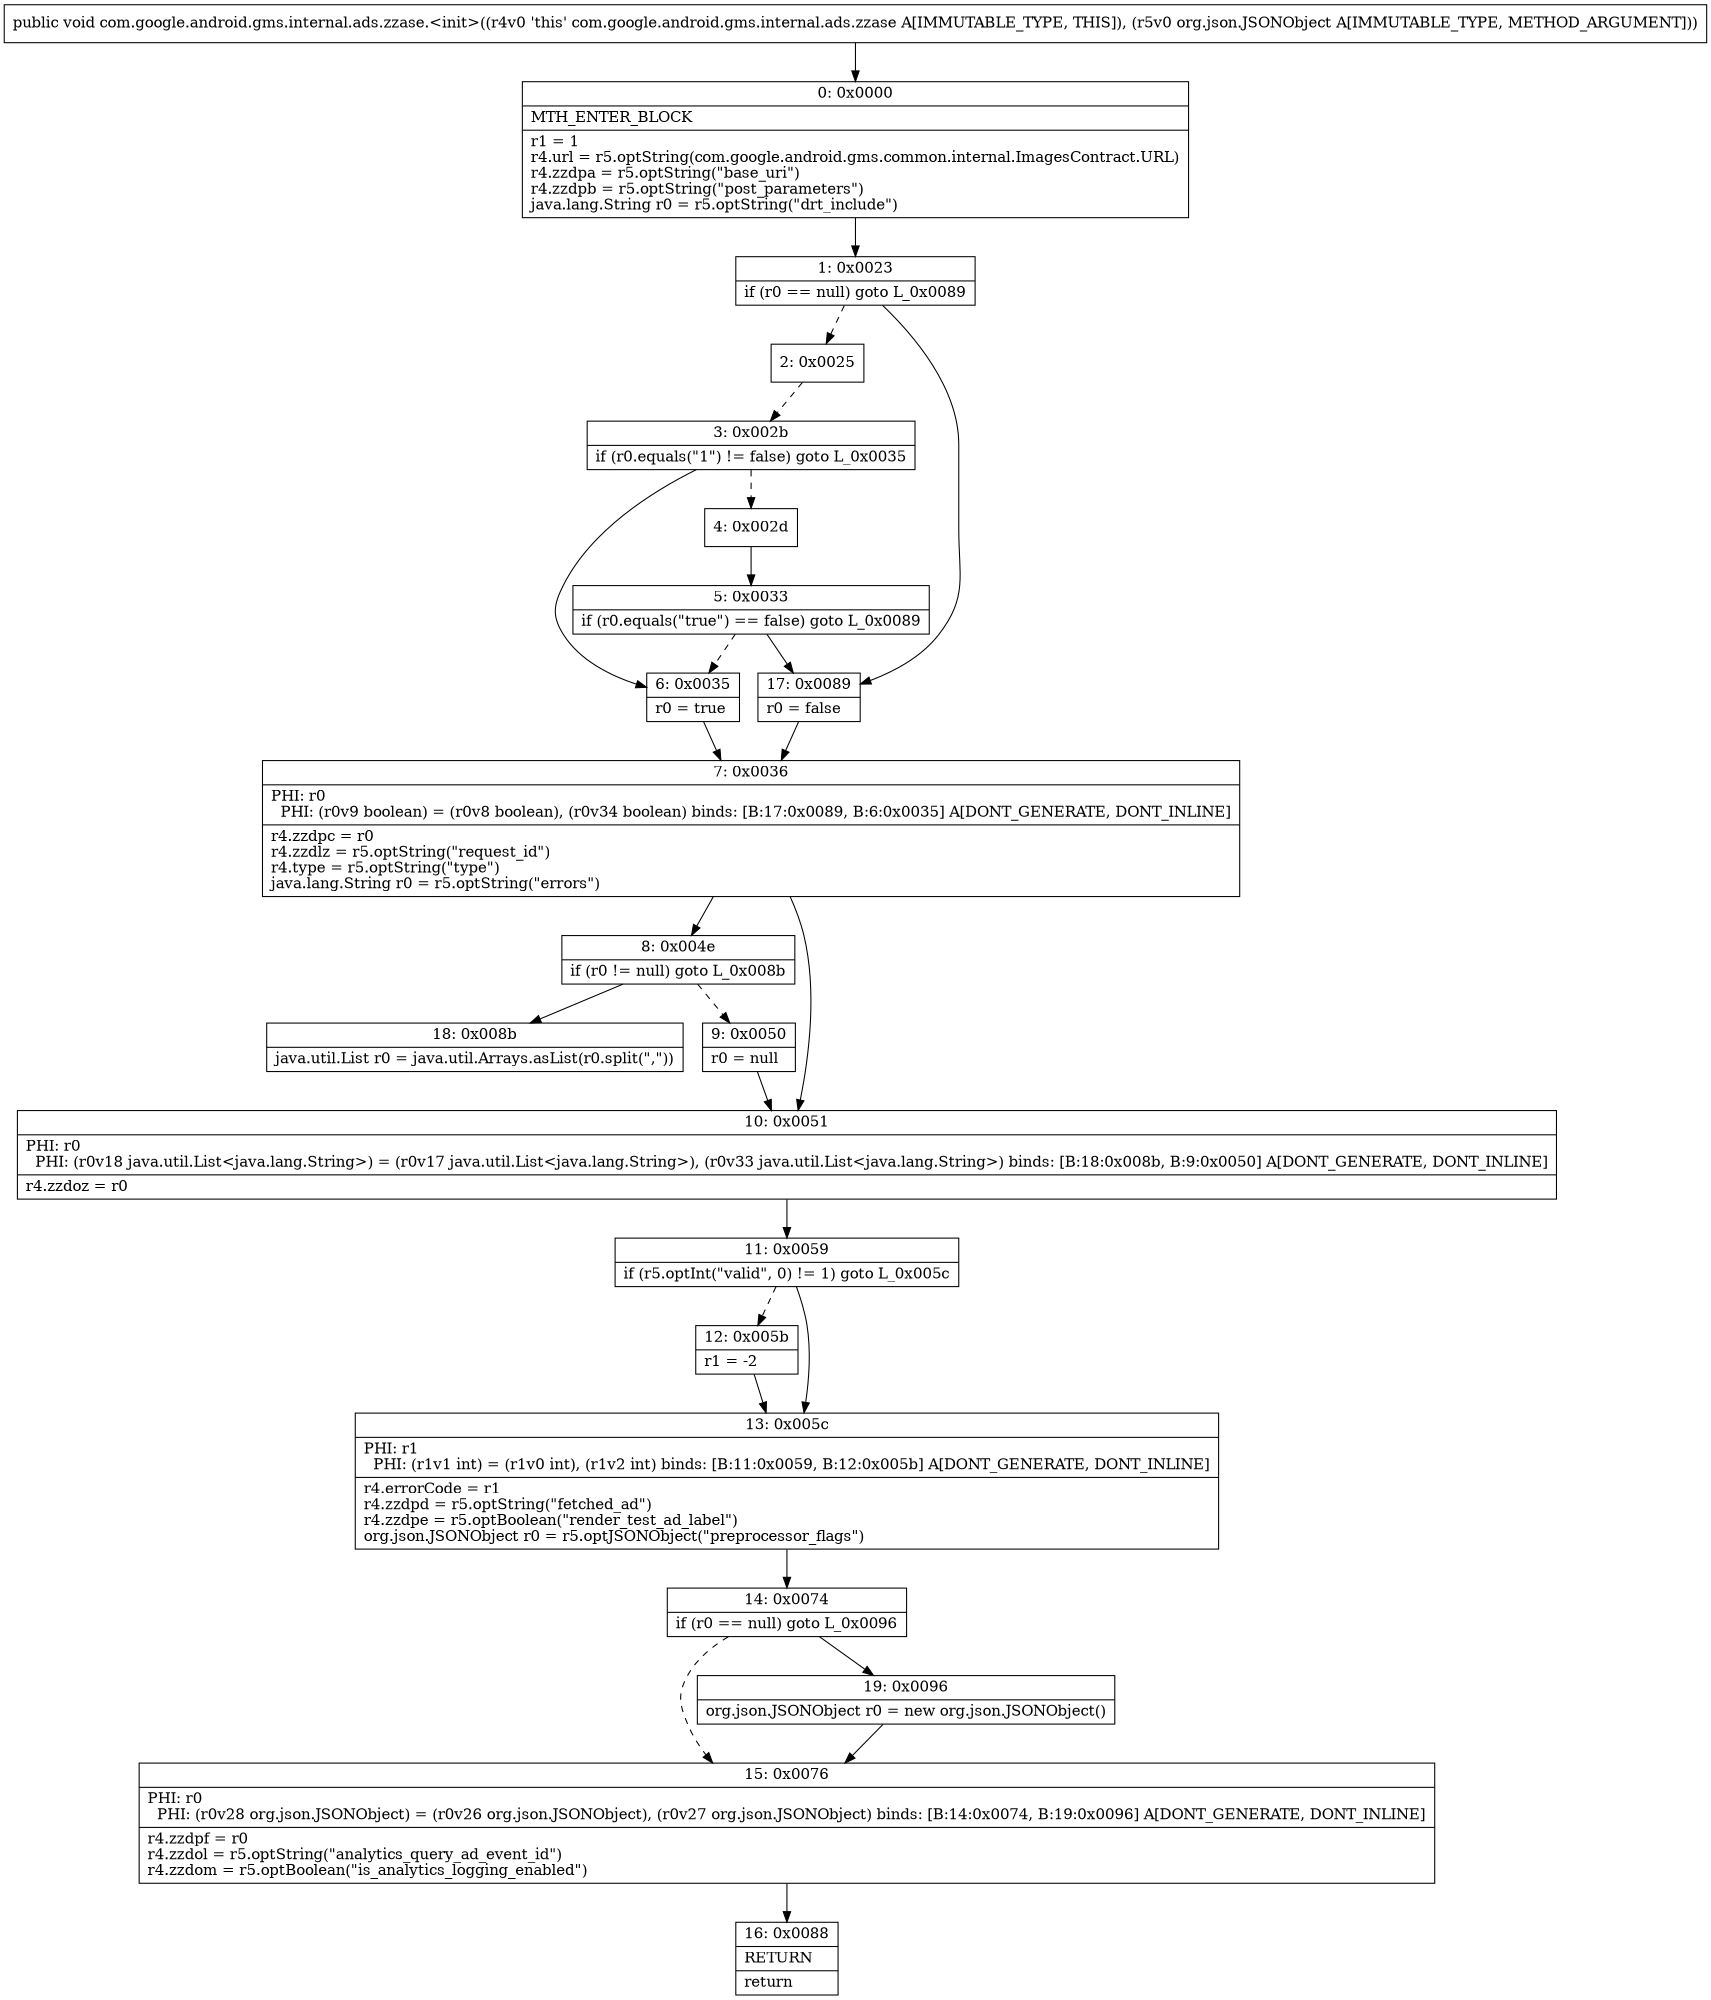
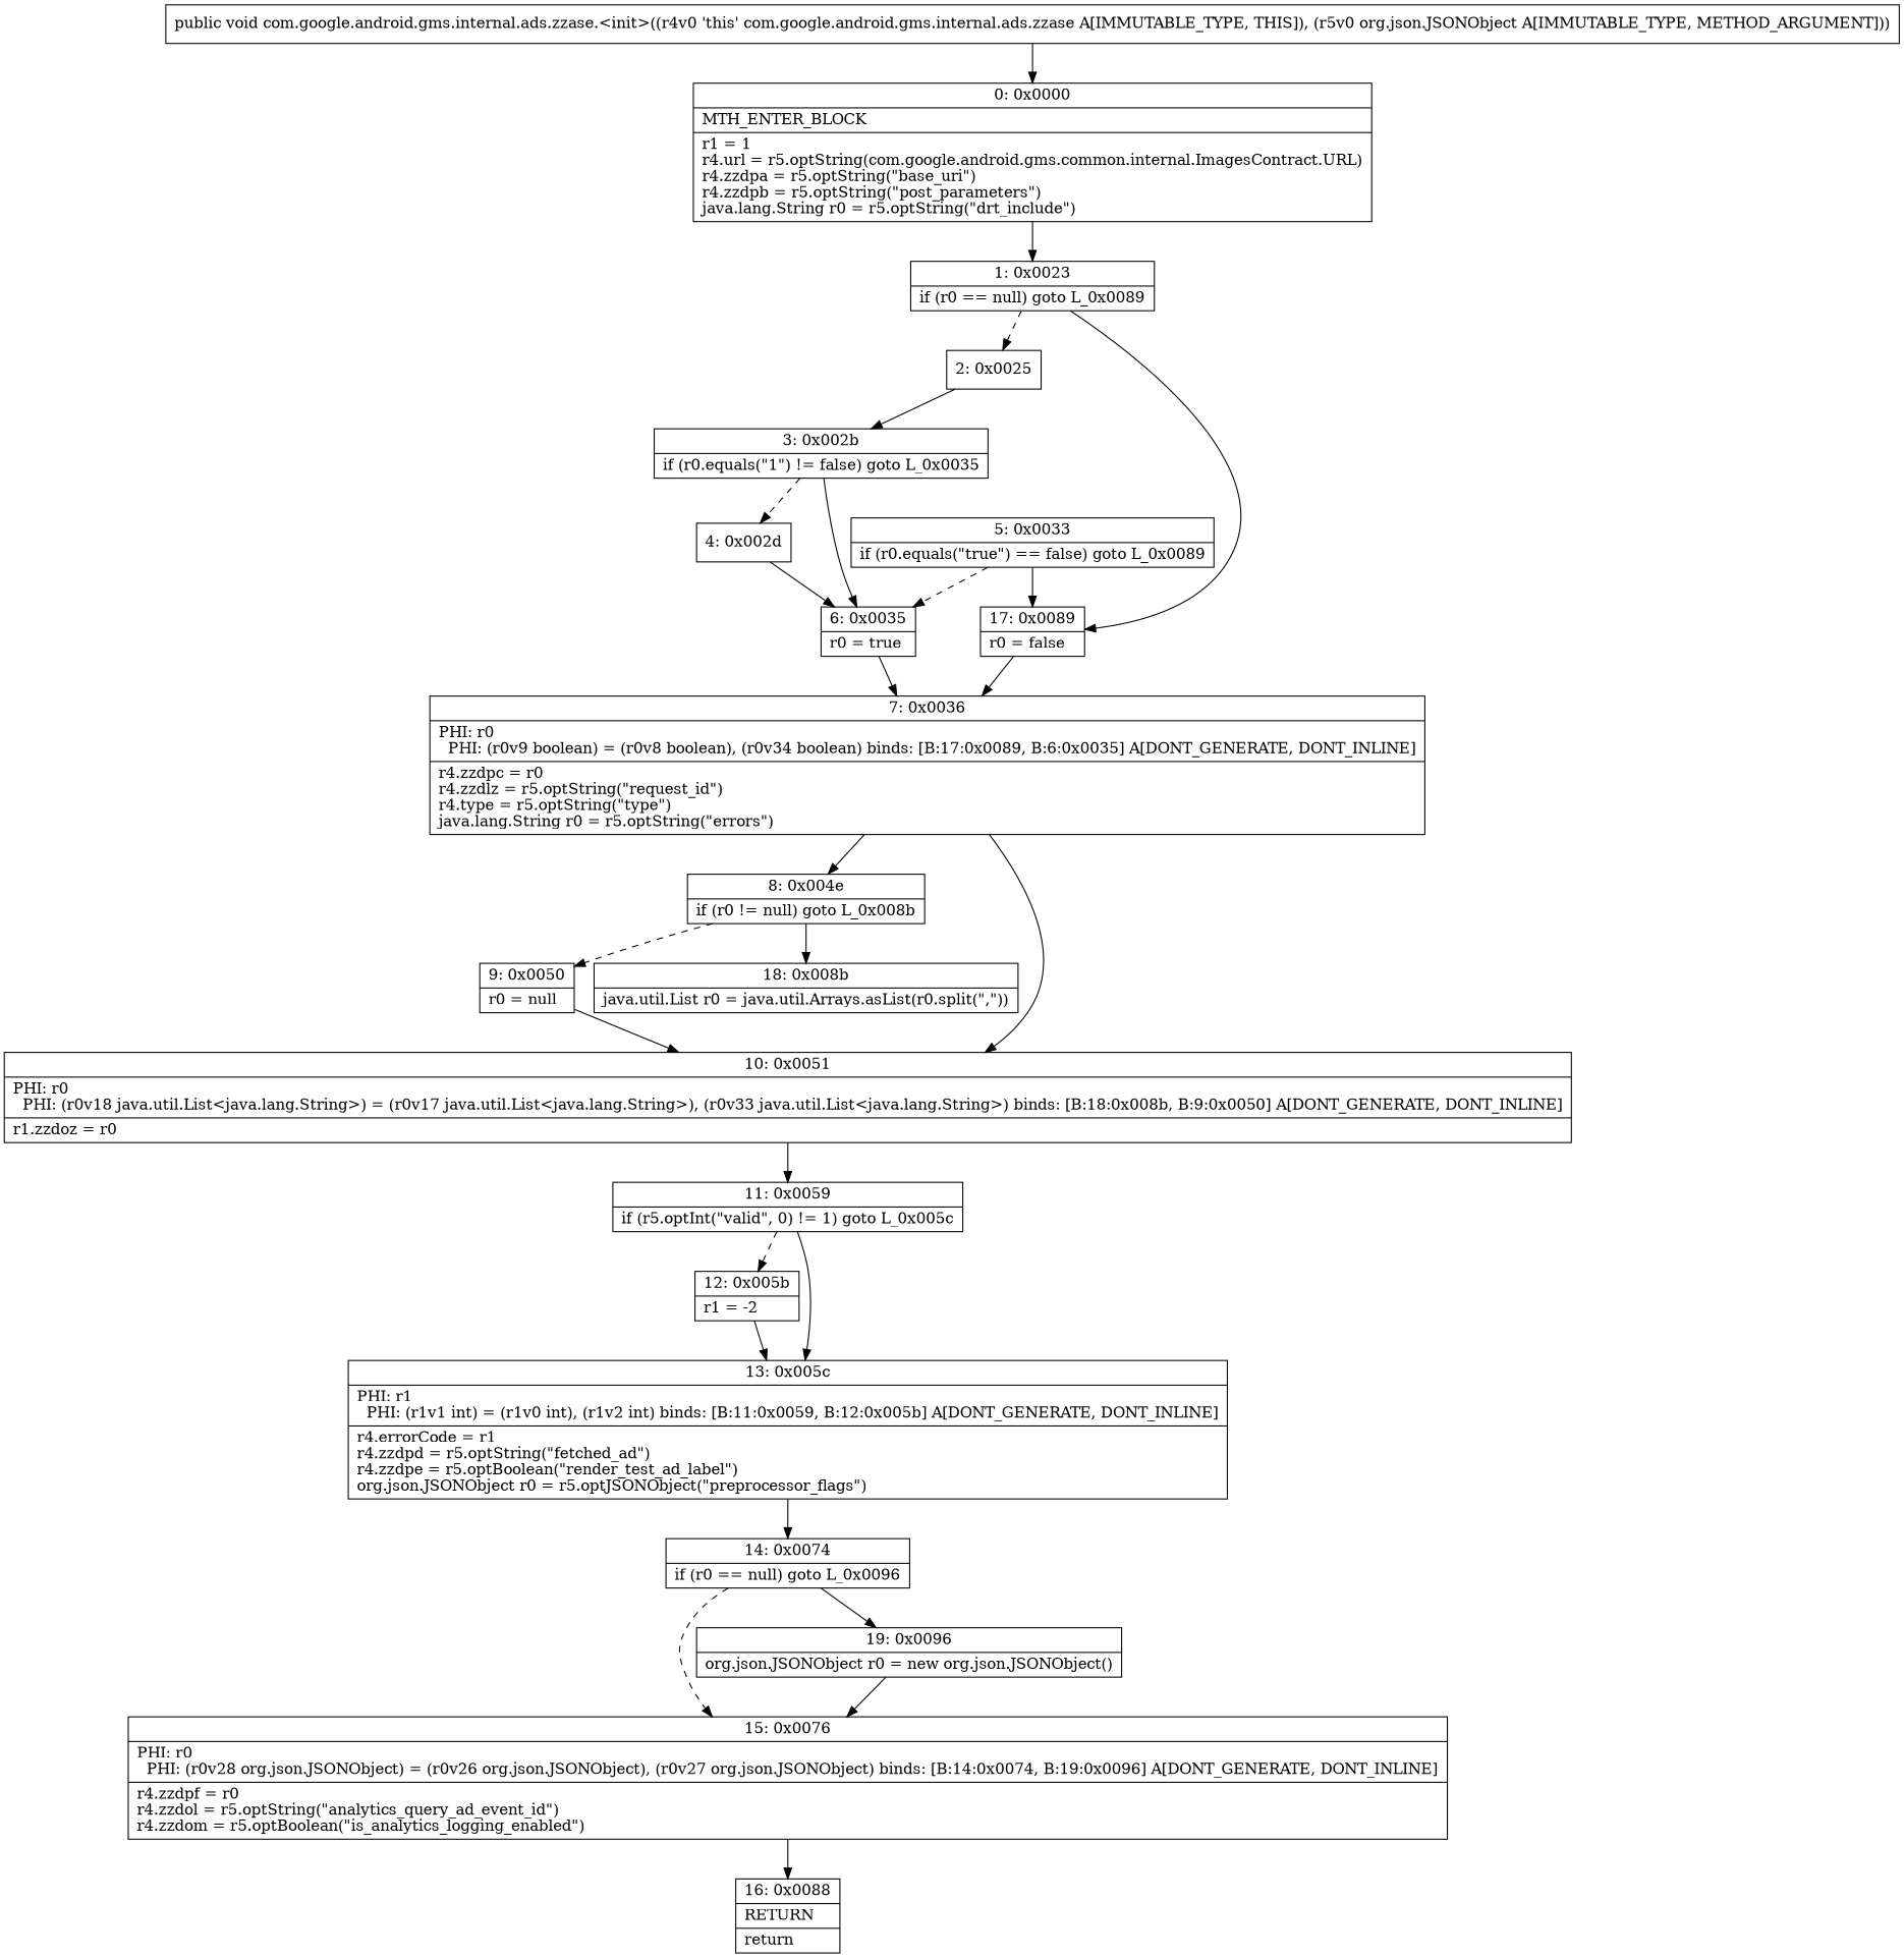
  digraph {
    node [shape=record]
    n1 [label="{0\:\ 0x0000|MTH_ENTER_BLOCK\l|r1 = 1\lr4.url = r5.optString(com.google.android.gms.common.internal.ImagesContract.URL)\lr4.zzdpa = r5.optString(\"base_uri\")\lr4.zzdpb = r5.optString(\"post_parameters\")\ljava.lang.String r0 = r5.optString(\"drt_include\")\l}"]
    n2 [label="{1\:\ 0x0023|if (r0 == null) goto L_0x0089\l}"]
    n3 [label="{2\:\ 0x0025}"]
    n4 [label="{17\:\ 0x0089|r0 = false\l}"]
    n5 [label="{3\:\ 0x002b|if (r0.equals(\"1\") != false) goto L_0x0035\l}"]
    n6 [label="{7\:\ 0x0036|PHI: r0 \l  PHI: (r0v9 boolean) = (r0v8 boolean), (r0v34 boolean) binds: [B:17:0x0089, B:6:0x0035] A[DONT_GENERATE, DONT_INLINE]\l|r4.zzdpc = r0\lr4.zzdlz = r5.optString(\"request_id\")\lr4.type = r5.optString(\"type\")\ljava.lang.String r0 = r5.optString(\"errors\")\l}"]
    n7 [label="{4\:\ 0x002d}"]
    n8 [label="{6\:\ 0x0035|r0 = true\l}"]
    n9 [label="{5\:\ 0x0033|if (r0.equals(\"true\") == false) goto L_0x0089\l}"]
    n10 [label="{8\:\ 0x004e|if (r0 != null) goto L_0x008b\l}"]
-   n11 [label="{10\:\ 0x0051|PHI: r0 \l  PHI: (r0v18 java.util.List\<java.lang.String\>) = (r0v17 java.util.List\<java.lang.String\>), (r0v33 java.util.List\<java.lang.String\>) binds: [B:18:0x008b, B:9:0x0050] A[DONT_GENERATE, DONT_INLINE]\l|r4.zzdoz = r0\l}"]
+   n11 [label="{10\:\ 0x0051|PHI: r0 \l  PHI: (r0v18 java.util.List\<java.lang.String\>) = (r0v17 java.util.List\<java.lang.String\>), (r0v33 java.util.List\<java.lang.String\>) binds: [B:18:0x008b, B:9:0x0050] A[DONT_GENERATE, DONT_INLINE]\l|r1.zzdoz = r0\l}"]
    n12 [label="{9\:\ 0x0050|r0 = null\l}"]
    n13 [label="{18\:\ 0x008b|java.util.List r0 = java.util.Arrays.asList(r0.split(\",\"))\l}"]
    n14 [label="{11\:\ 0x0059|if (r5.optInt(\"valid\", 0) != 1) goto L_0x005c\l}"]
    n15 [label="{12\:\ 0x005b|r1 = \-2\l}"]
    n16 [label="{13\:\ 0x005c|PHI: r1 \l  PHI: (r1v1 int) = (r1v0 int), (r1v2 int) binds: [B:11:0x0059, B:12:0x005b] A[DONT_GENERATE, DONT_INLINE]\l|r4.errorCode = r1\lr4.zzdpd = r5.optString(\"fetched_ad\")\lr4.zzdpe = r5.optBoolean(\"render_test_ad_label\")\lorg.json.JSONObject r0 = r5.optJSONObject(\"preprocessor_flags\")\l}"]
    n17 [label="{14\:\ 0x0074|if (r0 == null) goto L_0x0096\l}"]
    n18 [label="{15\:\ 0x0076|PHI: r0 \l  PHI: (r0v28 org.json.JSONObject) = (r0v26 org.json.JSONObject), (r0v27 org.json.JSONObject) binds: [B:14:0x0074, B:19:0x0096] A[DONT_GENERATE, DONT_INLINE]\l|r4.zzdpf = r0\lr4.zzdol = r5.optString(\"analytics_query_ad_event_id\")\lr4.zzdom = r5.optBoolean(\"is_analytics_logging_enabled\")\l}"]
    n19 [label="{19\:\ 0x0096|org.json.JSONObject r0 = new org.json.JSONObject()\l}"]
    n20 [label="{16\:\ 0x0088|RETURN\l|return\l}"]
    n21 [label="{public void com.google.android.gms.internal.ads.zzase.\<init\>((r4v0 'this' com.google.android.gms.internal.ads.zzase A[IMMUTABLE_TYPE, THIS]), (r5v0 org.json.JSONObject A[IMMUTABLE_TYPE, METHOD_ARGUMENT])) }"]
    n1 -> n2
    n2 -> n3 [style=dashed]
    n2 -> n4
-   n3 -> n5 [style=dashed]
+   n3 -> n5
    n4 -> n6
    n5 -> n7 [style=dashed]
    n5 -> n8
    n6 -> n10
    n6 -> n11
-   n7 -> n9
+   n7 -> n8
    n8 -> n6
    n9 -> n4
    n9 -> n8 [style=dashed]
    n10 -> n12 [style=dashed]
    n10 -> n13
    n11 -> n14
    n12 -> n11
    n14 -> n15 [style=dashed]
    n14 -> n16
    n15 -> n16
    n16 -> n17
    n17 -> n18 [style=dashed]
    n17 -> n19
    n18 -> n20
    n19 -> n18
    n21 -> n1
  }
